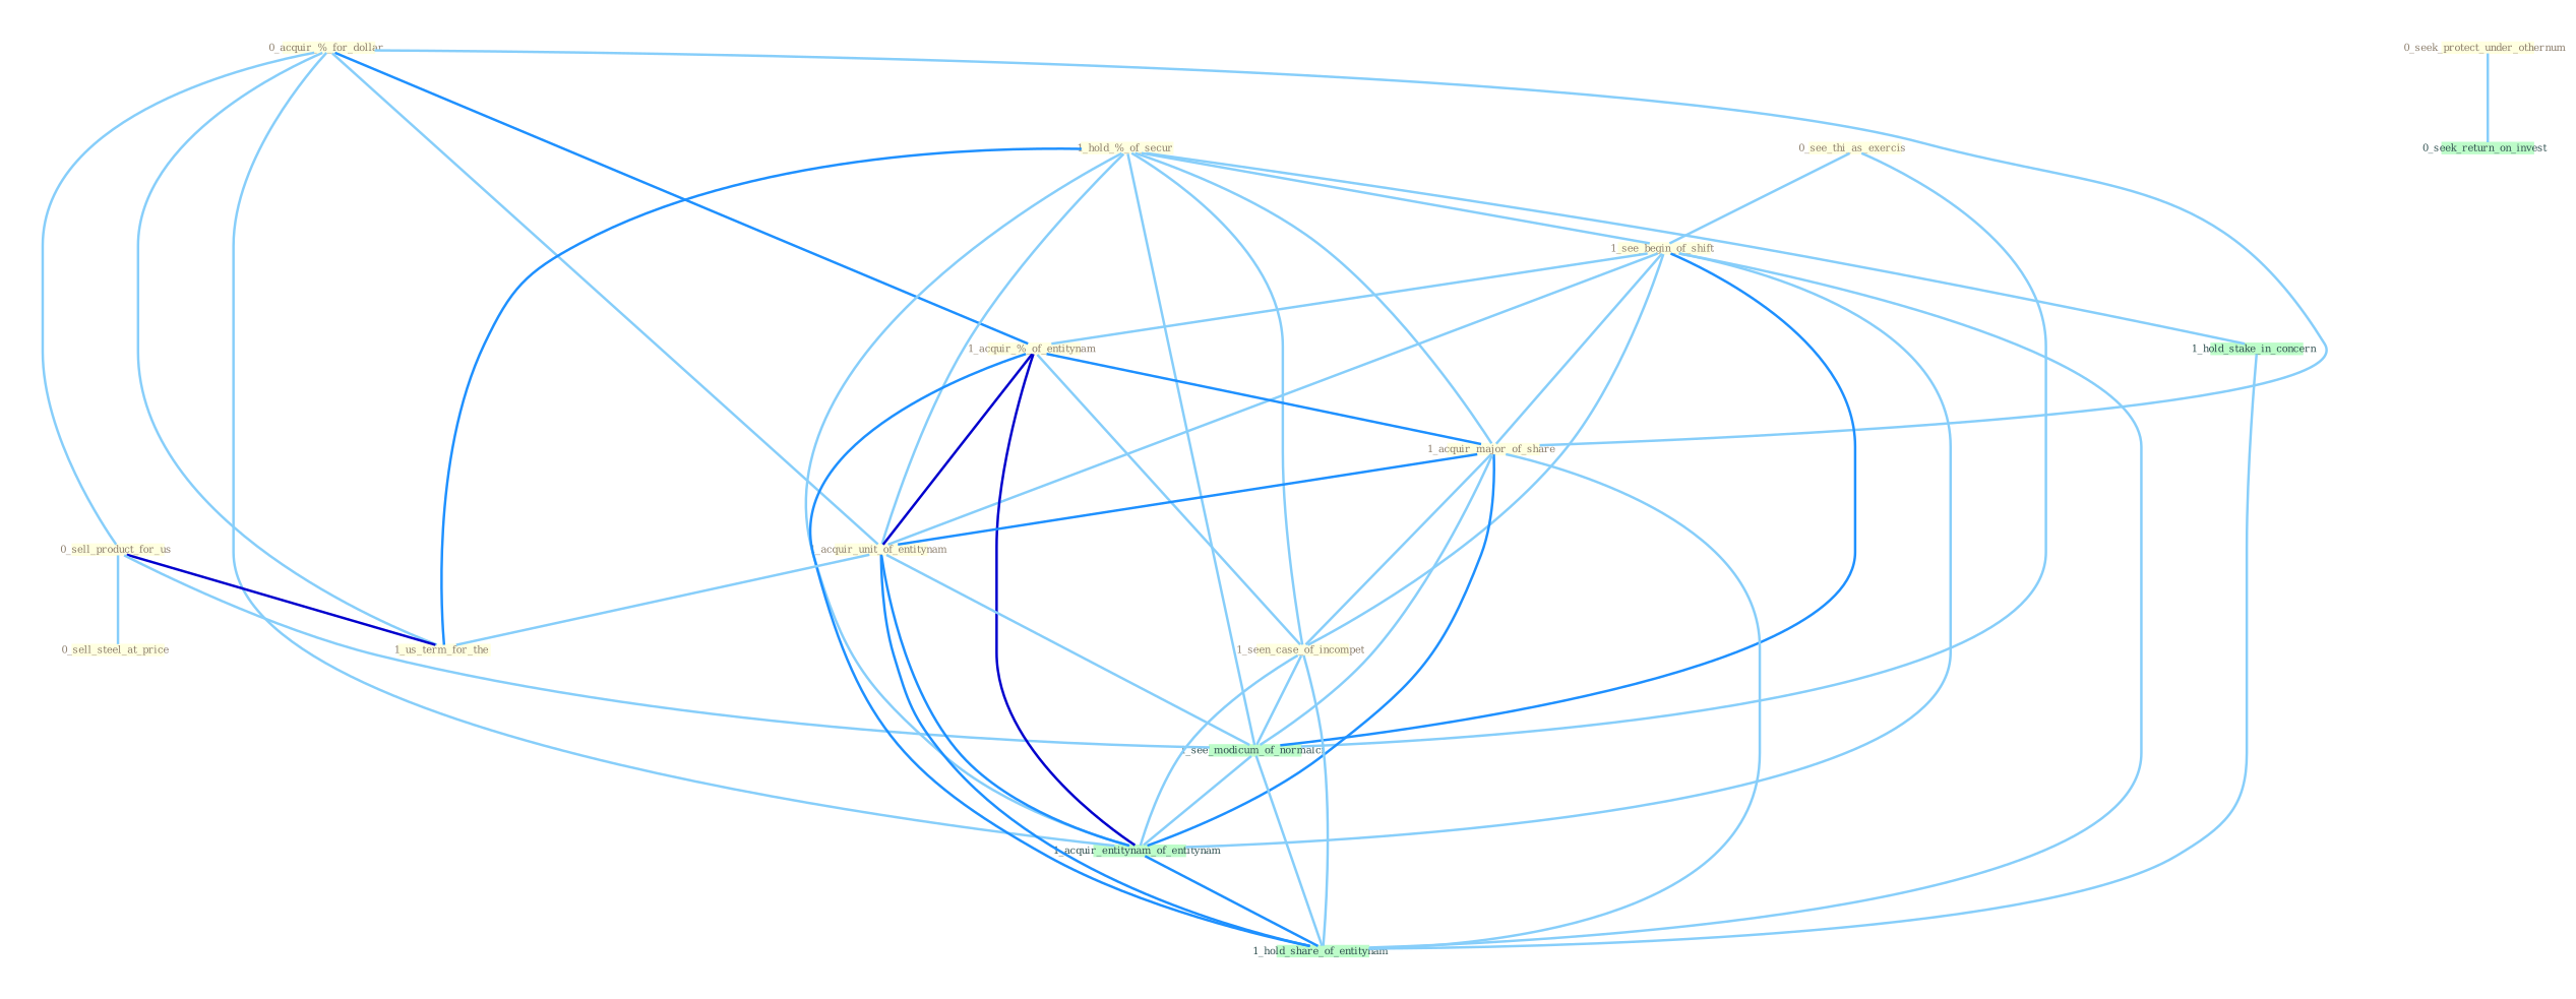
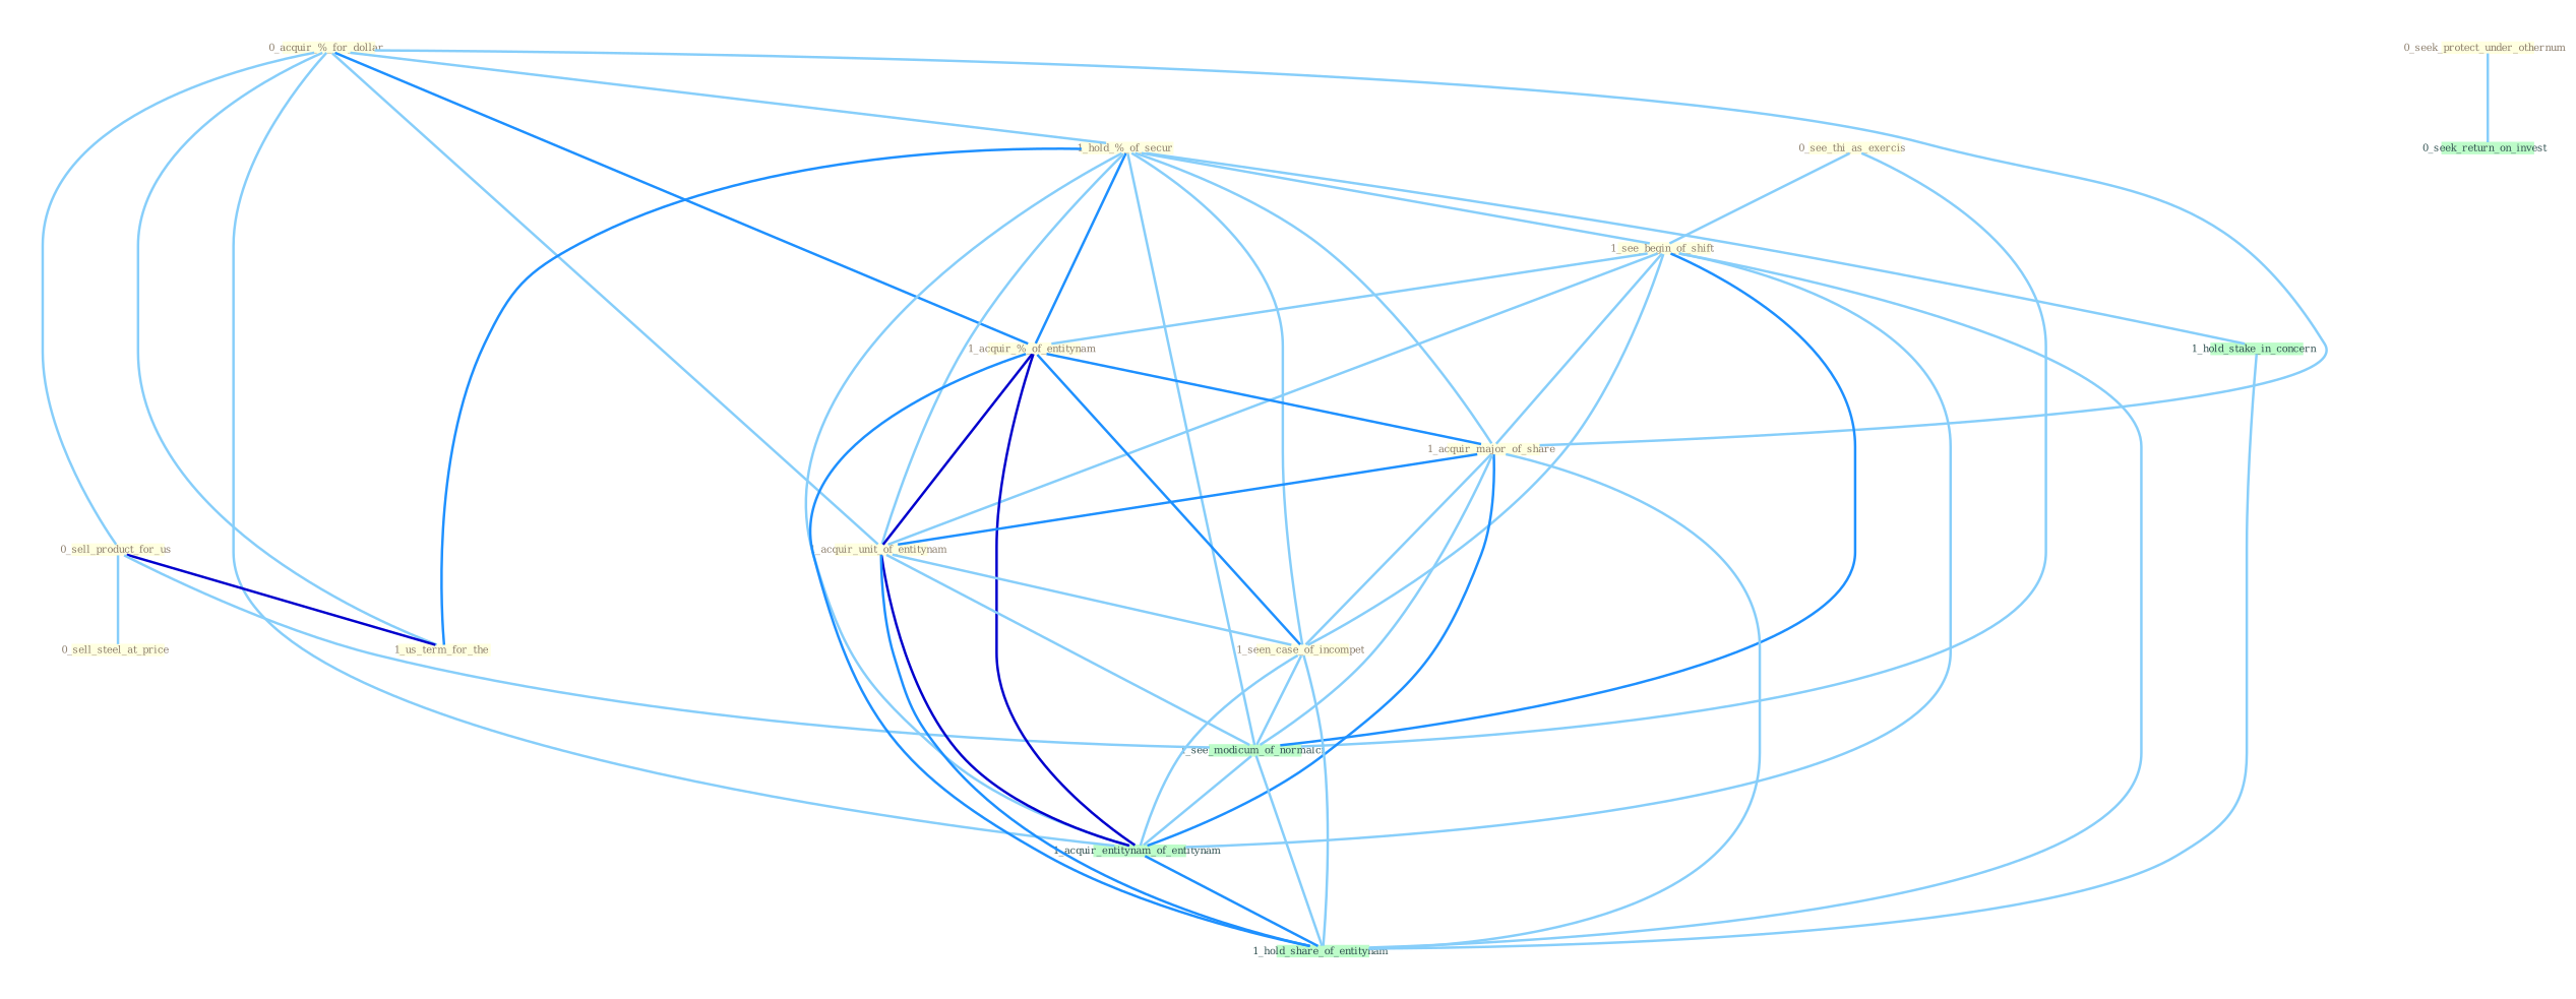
  graph {
    node [color="#ffffe0" fixedsize=true fontcolor="#8b7d6b" fontsize=4 shape=polygon style=filled]
    edge [color="#87cefa" w=1]
    "0_acquir_%_for_dollar " [height=.06 width=.5]
    "0_seek_protect_under_othernum " [height=.06 width=.5]
    "1_hold_%_of_secur " [height=.06 width=.5]
    "0_sell_product_for_us " [height=.06 width=.5]
    "0_see_thi_as_exercis " [height=.06 width=.5]
    "1_see_begin_of_shift " [height=.06 width=.5]
    "1_acquir_%_of_entitynam " [height=.06 width=.5]
    "1_us_term_for_the " [height=.06 width=.5]
    "1_acquir_major_of_share " [height=.06 width=.5]
    "1_acquir_unit_of_entitynam " [height=.06 width=.5]
    "0_sell_steel_at_price " [height=.06 width=.5]
    "1_seen_case_of_incompet " [height=.06 width=.5]
    "1_acquir_entitynam_of_entitynam " [color="#BDFCC9" fontcolor="#2f4f4f" height=.06 width=.5]
    "0_seek_return_on_invest " [color="#BDFCC9" fontcolor="#2f4f4f" height=.06 width=.5]
    "1_hold_stake_in_concern " [color="#BDFCC9" fontcolor="#2f4f4f" height=.06 width=.5]
    "1_see_modicum_of_normalci " [color="#BDFCC9" fontcolor="#2f4f4f" height=.06 width=.5]
    "1_hold_share_of_entitynam " [color="#BDFCC9" fontcolor="#2f4f4f" height=.06 width=.5]
    subgraph sub_1 {
      "0_acquir_%_for_dollar "
      "0_seek_protect_under_othernum "
      "1_hold_%_of_secur "
      "0_sell_product_for_us "
      "0_see_thi_as_exercis "
      "1_see_begin_of_shift "
      "1_acquir_%_of_entitynam "
      "1_us_term_for_the "
      "1_acquir_major_of_share "
      "1_acquir_unit_of_entitynam "
      "0_sell_steel_at_price "
      "1_seen_case_of_incompet "
    }
    subgraph sub_2 {
    }
+   "0_acquir_%_for_dollar " -- "1_hold_%_of_secur "
    "0_acquir_%_for_dollar " -- "0_sell_product_for_us "
    "0_acquir_%_for_dollar " -- "1_acquir_%_of_entitynam " [color="#1e90ff" w=2]
    "0_acquir_%_for_dollar " -- "1_us_term_for_the "
    "0_acquir_%_for_dollar " -- "1_acquir_major_of_share "
    "0_acquir_%_for_dollar " -- "1_acquir_unit_of_entitynam "
    "0_acquir_%_for_dollar " -- "1_acquir_entitynam_of_entitynam "
    "0_seek_protect_under_othernum " -- "0_seek_return_on_invest "
    "1_hold_%_of_secur " -- "1_see_begin_of_shift "
+   "1_hold_%_of_secur " -- "1_acquir_%_of_entitynam " [color="#1e90ff" w=2]
    "1_hold_%_of_secur " -- "1_us_term_for_the " [color="#1e90ff" w=2]
    "1_hold_%_of_secur " -- "1_acquir_major_of_share "
    "1_hold_%_of_secur " -- "1_acquir_unit_of_entitynam "
    "1_hold_%_of_secur " -- "1_seen_case_of_incompet "
    "1_hold_%_of_secur " -- "1_acquir_entitynam_of_entitynam "
    "1_hold_%_of_secur " -- "1_hold_stake_in_concern "
    "1_hold_%_of_secur " -- "1_see_modicum_of_normalci "
    "0_sell_product_for_us " -- "1_us_term_for_the " [color="#0000cd"]
    "0_sell_product_for_us " -- "0_sell_steel_at_price "
    "0_sell_product_for_us " -- "1_see_modicum_of_normalci "
    "0_see_thi_as_exercis " -- "1_see_begin_of_shift "
    "0_see_thi_as_exercis " -- "1_see_modicum_of_normalci "
    "1_see_begin_of_shift " -- "1_acquir_%_of_entitynam "
    "1_see_begin_of_shift " -- "1_acquir_major_of_share "
    "1_see_begin_of_shift " -- "1_acquir_unit_of_entitynam "
    "1_see_begin_of_shift " -- "1_seen_case_of_incompet "
    "1_see_begin_of_shift " -- "1_acquir_entitynam_of_entitynam "
    "1_see_begin_of_shift " -- "1_see_modicum_of_normalci " [color="#1e90ff" w=2]
    "1_see_begin_of_shift " -- "1_hold_share_of_entitynam "
    "1_acquir_%_of_entitynam " -- "1_acquir_major_of_share " [color="#1e90ff" w=2]
    "1_acquir_%_of_entitynam " -- "1_acquir_unit_of_entitynam " [color="#0000cd" w=3]
-   "1_acquir_%_of_entitynam " -- "1_seen_case_of_incompet "
+   "1_acquir_%_of_entitynam " -- "1_seen_case_of_incompet " [color="#1e90ff"]
    "1_acquir_%_of_entitynam " -- "1_acquir_entitynam_of_entitynam " [color="#0000cd" w=3]
    "1_acquir_%_of_entitynam " -- "1_hold_share_of_entitynam " [color="#1e90ff" w=2]
    "1_acquir_major_of_share " -- "1_acquir_unit_of_entitynam " [color="#1e90ff" w=2]
    "1_acquir_major_of_share " -- "1_seen_case_of_incompet "
    "1_acquir_major_of_share " -- "1_acquir_entitynam_of_entitynam " [color="#1e90ff" w=2]
    "1_acquir_major_of_share " -- "1_see_modicum_of_normalci "
    "1_acquir_major_of_share " -- "1_hold_share_of_entitynam "
-   "1_acquir_unit_of_entitynam " -- "1_us_term_for_the "
-   "1_acquir_unit_of_entitynam " -- "1_acquir_entitynam_of_entitynam " [color="#1e90ff" w=3]
+   "1_acquir_unit_of_entitynam " -- "1_seen_case_of_incompet "
+   "1_acquir_unit_of_entitynam " -- "1_acquir_entitynam_of_entitynam " [color="#0000cd" w=3]
    "1_acquir_unit_of_entitynam " -- "1_see_modicum_of_normalci "
    "1_acquir_unit_of_entitynam " -- "1_hold_share_of_entitynam " [color="#1e90ff" w=2]
    "1_seen_case_of_incompet " -- "1_acquir_entitynam_of_entitynam "
    "1_seen_case_of_incompet " -- "1_see_modicum_of_normalci "
    "1_seen_case_of_incompet " -- "1_hold_share_of_entitynam "
    "1_acquir_entitynam_of_entitynam " -- "1_hold_share_of_entitynam " [color="#1e90ff" w=2]
    "1_hold_stake_in_concern " -- "1_hold_share_of_entitynam "
    "1_see_modicum_of_normalci " -- "1_acquir_entitynam_of_entitynam "
    "1_see_modicum_of_normalci " -- "1_hold_share_of_entitynam "
  }
